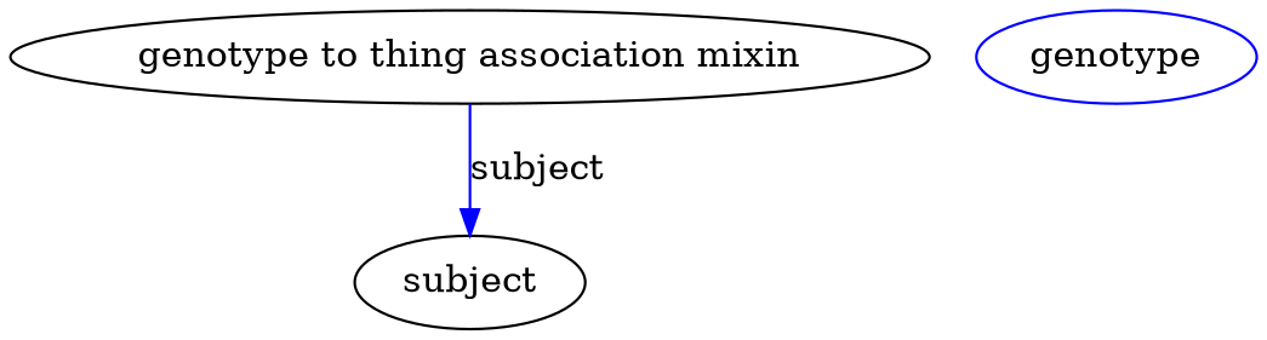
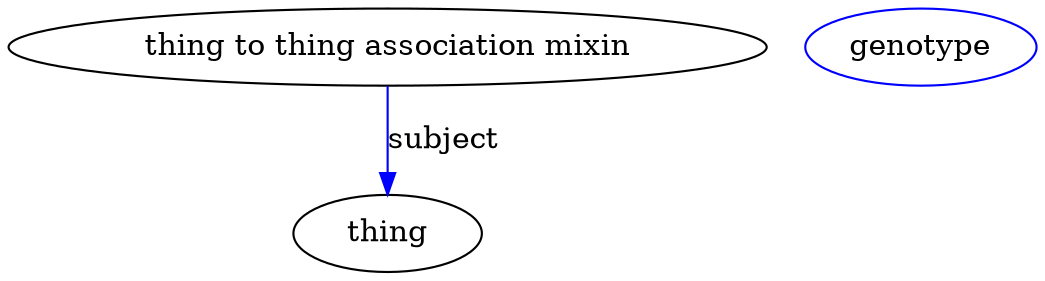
  digraph {
-   n1 [height=0.5 label="genotype to thing association mixin" width=3.8274]
-   subject [height=0.5 width=0.99297]
+   n1 [height=0.5 label="thing to thing association mixin" width=3.8274]
+   subject [height=0.5 width=0.99297 label=thing]
    n3 [color=blue height=0.5 label=genotype width=1.1916]
    n1 -> subject [color=blue label=subject style=solid]
  }
